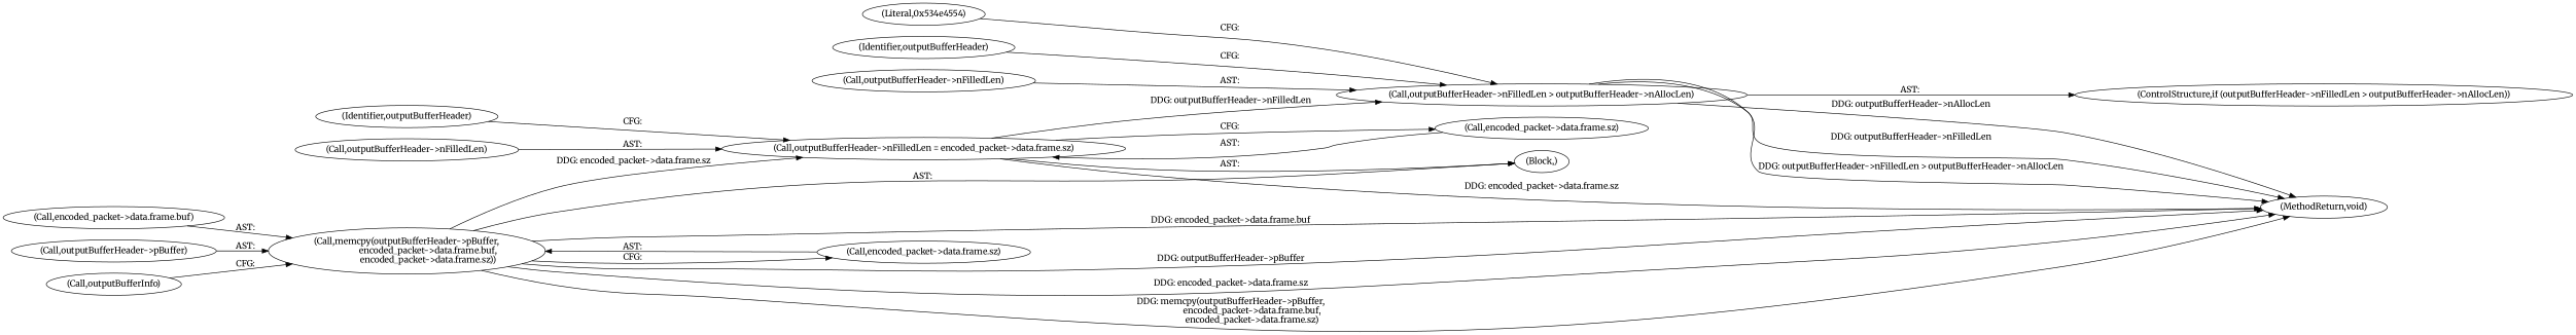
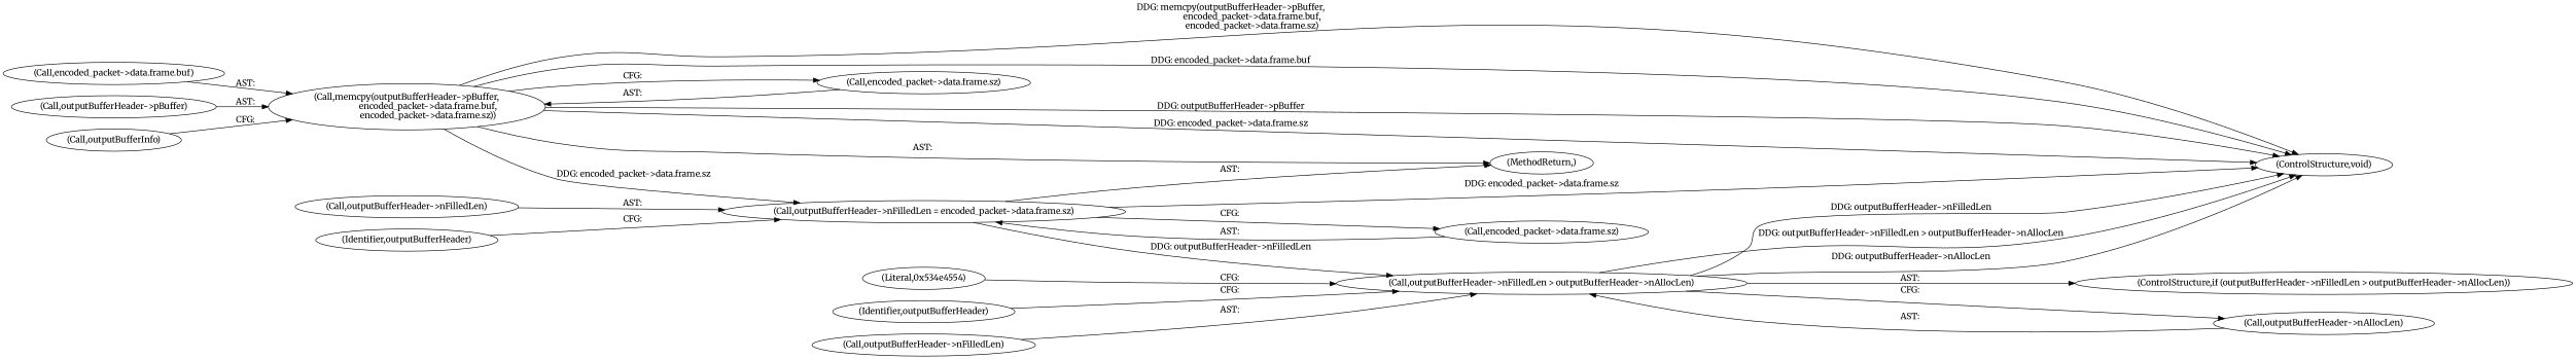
  digraph {
    fontname=Merriweather
    rankdir=LR
    node [fontname=Merriweather]
    edge [fontname=Merriweather]
    n1 [label="(Call,memcpy(outputBufferHeader->pBuffer,\n                       encoded_packet->data.frame.buf,\n                       encoded_packet->data.frame.sz))"]
    n2 [label="(Call,outputBufferHeader->nFilledLen = encoded_packet->data.frame.sz)"]
-   n3 [label="(MethodReturn,void)"]
+   n3 [label="(ControlStructure,void)"]
    n4 [label="(Call,encoded_packet->data.frame.sz)"]
-   n5 [label="(Block,)"]
+   n5 [label="(MethodReturn,)"]
    n6 [label="(Call,outputBufferHeader->nFilledLen > outputBufferHeader->nAllocLen)"]
    n7 [label="(Call,encoded_packet->data.frame.sz)"]
    n8 [label="(ControlStructure,if (outputBufferHeader->nFilledLen > outputBufferHeader->nAllocLen))"]
+   n9 [label="(Call,outputBufferHeader->nAllocLen)"]
    n10 [label="(Identifier,outputBufferHeader)"]
    n11 [label="(Call,encoded_packet->data.frame.buf)"]
    n12 [label="(Call,outputBufferHeader->nFilledLen)"]
    n13 [label="(Call,outputBufferHeader->pBuffer)"]
    n14 [label="(Literal,0x534e4554)"]
    n15 [label="(Identifier,outputBufferHeader)"]
    n16 [label="(Call,outputBufferHeader->nFilledLen)"]
    n17 [label="(Call,outputBufferInfo)"]
    n1 -> n2 [label="DDG: encoded_packet->data.frame.sz"]
    n1 -> n3 [label="DDG: encoded_packet->data.frame.buf"]
    n1 -> n3 [label="DDG: outputBufferHeader->pBuffer"]
    n1 -> n3 [label="DDG: encoded_packet->data.frame.sz"]
    n1 -> n3 [label="DDG: memcpy(outputBufferHeader->pBuffer,\n                       encoded_packet->data.frame.buf,\n                       encoded_packet->data.frame.sz)"]
    n1 -> n4 [label="CFG: "]
    n1 -> n5 [label="AST: "]
    n2 -> n3 [label="DDG: encoded_packet->data.frame.sz"]
    n2 -> n5 [label="AST: "]
    n2 -> n6 [label="DDG: outputBufferHeader->nFilledLen"]
    n2 -> n7 [label="CFG: "]
    n4 -> n1 [label="AST: "]
    n6 -> n3 [label="DDG: outputBufferHeader->nFilledLen"]
    n6 -> n3 [label="DDG: outputBufferHeader->nFilledLen > outputBufferHeader->nAllocLen"]
    n6 -> n3 [label="DDG: outputBufferHeader->nAllocLen"]
    n6 -> n8 [label="AST: "]
+   n6 -> n9 [label="CFG: "]
    n7 -> n2 [label="AST: "]
+   n9 -> n6 [label="AST: "]
    n10 -> n2 [label="CFG: "]
    n11 -> n1 [label="AST: "]
    n12 -> n2 [label="AST: "]
    n13 -> n1 [label="AST: "]
    n14 -> n6 [label="CFG: "]
    n15 -> n6 [label="CFG: "]
    n16 -> n6 [label="AST: "]
    n17 -> n1 [label="CFG: "]
  }
